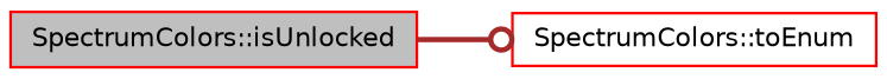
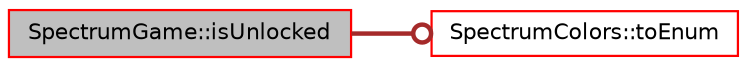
  digraph {
    rankdir=LR
    node [color=red fontname=Helvetica fontsize=10 shape=record style=filled]
-   n1 [fillcolor=grey75 fontcolor=black height=0.2 label="SpectrumColors::isUnlocked" width=0.4]
+   n1 [fillcolor=grey75 fontcolor=black height=0.2 label="SpectrumGame::isUnlocked" width=0.4]
    n2 [fillcolor=white height=0.2 label="SpectrumColors::toEnum" width=0.4]
    n1 -> n2 [color=brown fontname=Helvetica fontsize=10 labelfontname=Helvetica labelfontsize=10 style=bold arrowhead=odot]
  }
